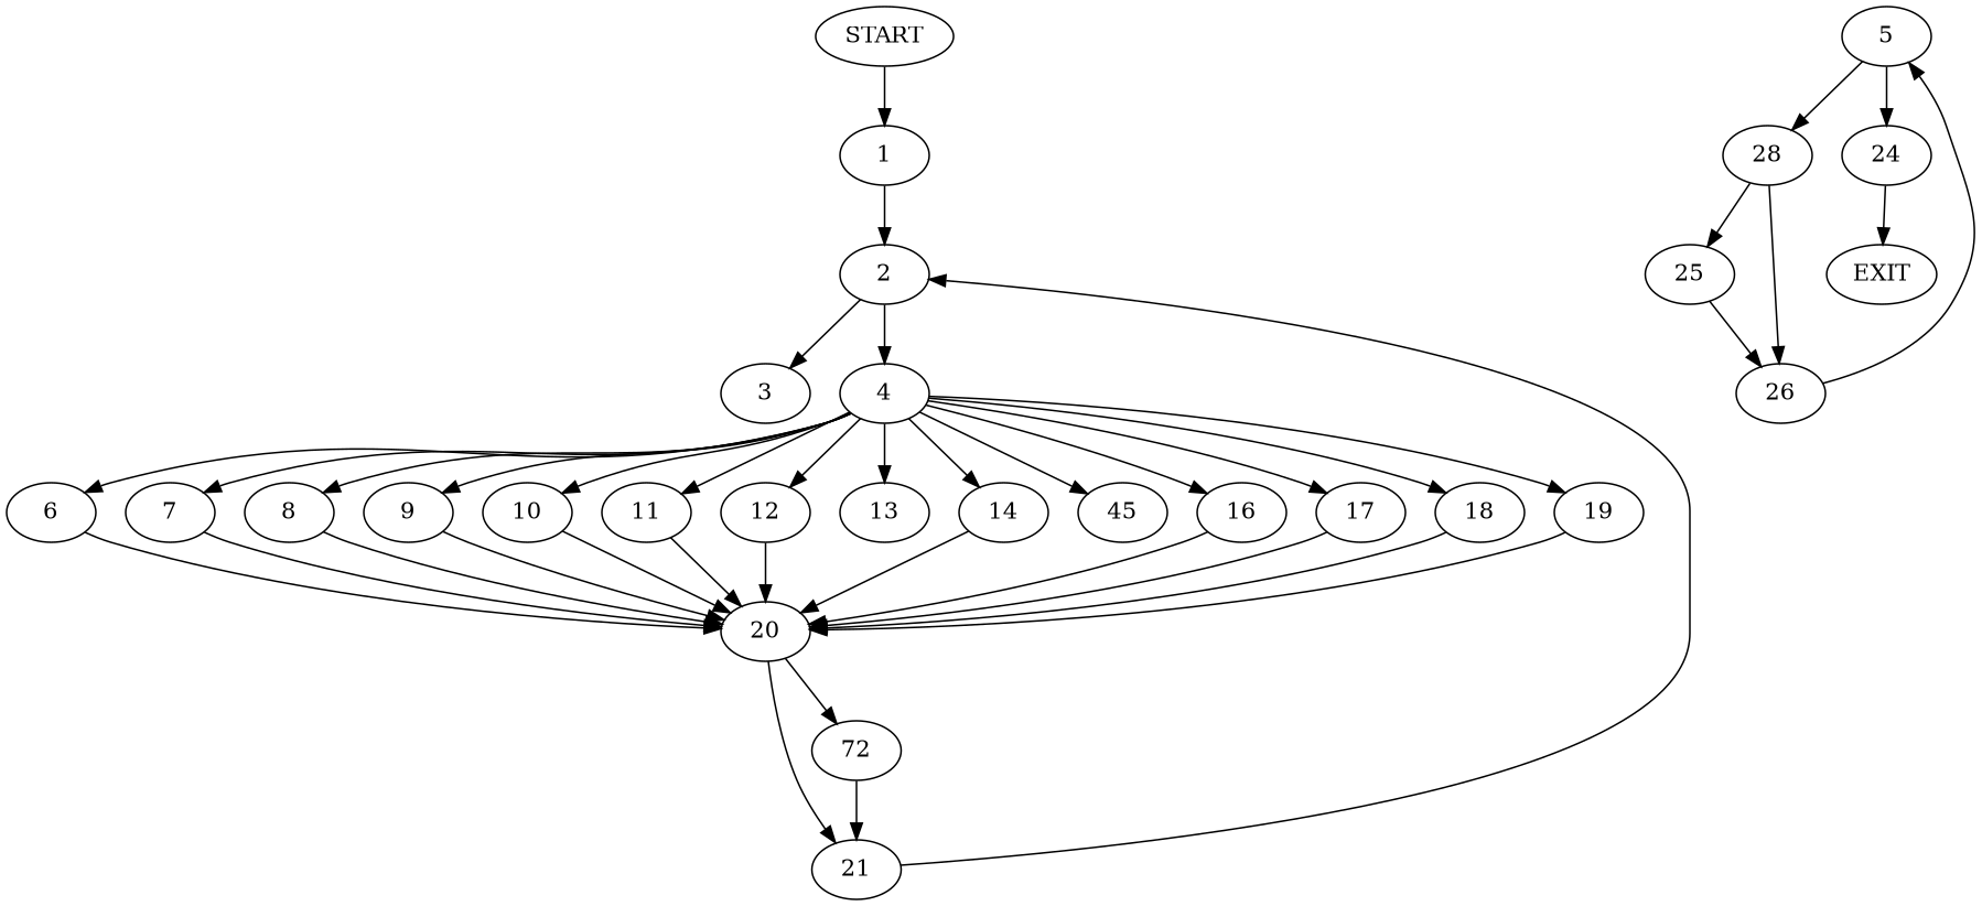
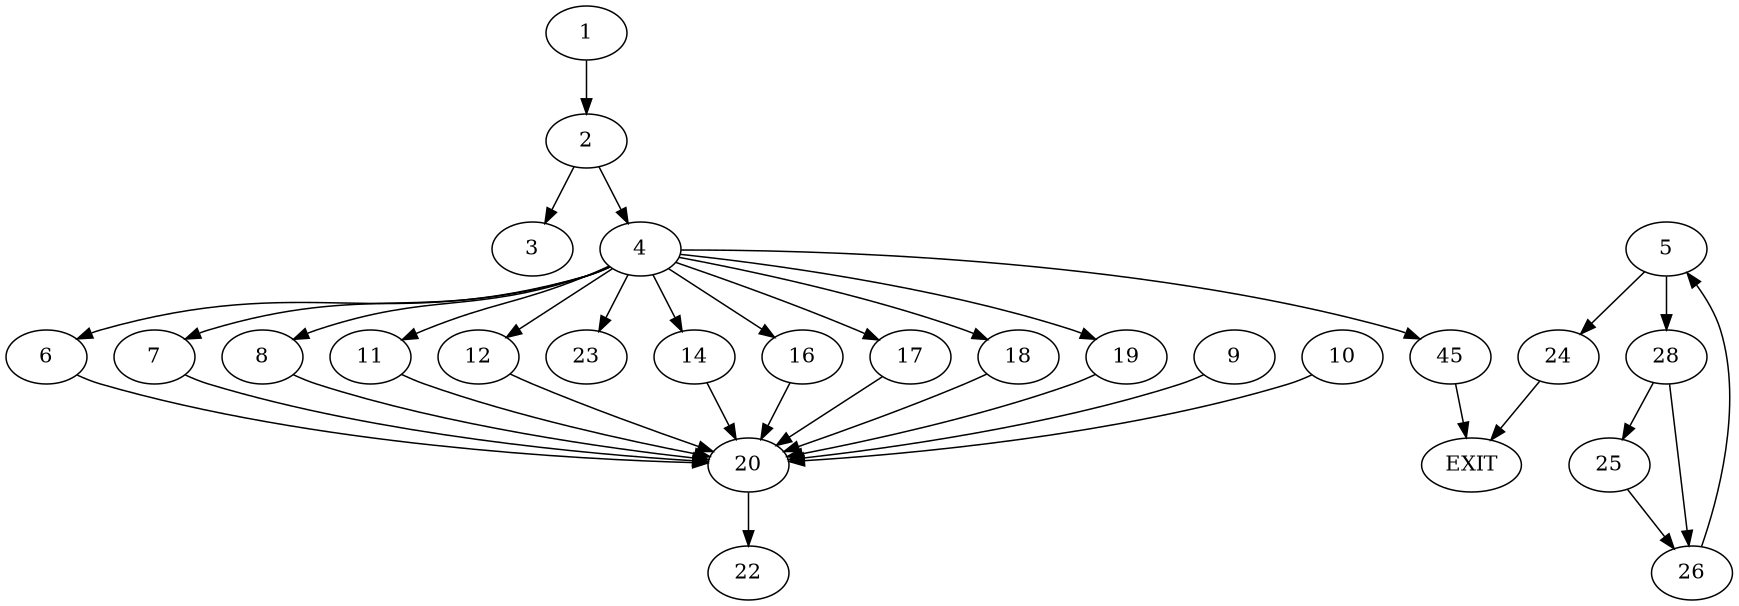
  digraph {
-   n1 [label=START]
    1
    2
    n4 [label=EXIT]
    3
    4
    6
    7
    8
    9
    10
    11
    12
-   13
+   13 [label=23]
    14
    n16 [label=45]
    16
    17
    18
    19
    n21 [label=28]
    5
    24
    20
    25
    26
-   21
-   22 [label=72]
-   n1 -> 1
+   22
    1 -> 2
    2 -> 3
    2 -> 4
    4 -> 6
    4 -> 7
    4 -> 8
-   4 -> 9
-   4 -> 10
    4 -> 11
    4 -> 12
    4 -> 13
    4 -> 14
    4 -> n16
    4 -> 16
    4 -> 17
    4 -> 18
    4 -> 19
    6 -> 20
    7 -> 20
    8 -> 20
    9 -> 20
    10 -> 20
    11 -> 20
    12 -> 20
    14 -> 20
+   n16 -> n4
    16 -> 20
    17 -> 20
    18 -> 20
    19 -> 20
    n21 -> 25
    n21 -> 26
    5 -> n21
    5 -> 24
    24 -> n4
-   20 -> 21
    20 -> 22
    25 -> 26
    26 -> 5
-   21 -> 2
-   22 -> 21
  }
